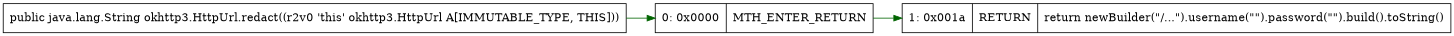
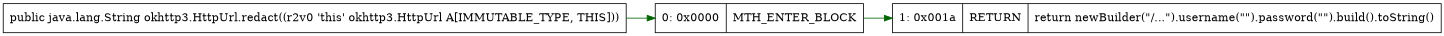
  digraph {
    rankdir=LR
    node [shape=record]
    edge [color=darkgreen]
-   n1 [label="{0\:\ 0x0000|MTH_ENTER_RETURN\l}"]
+   n1 [label="{0\:\ 0x0000|MTH_ENTER_BLOCK\l}"]
    n2 [label="{1\:\ 0x001a|RETURN\l|return newBuilder(\"\/...\").username(\"\").password(\"\").build().toString()\l}"]
    n3 [label="{public java.lang.String okhttp3.HttpUrl.redact((r2v0 'this' okhttp3.HttpUrl A[IMMUTABLE_TYPE, THIS])) }"]
    n1 -> n2
    n3 -> n1
  }
